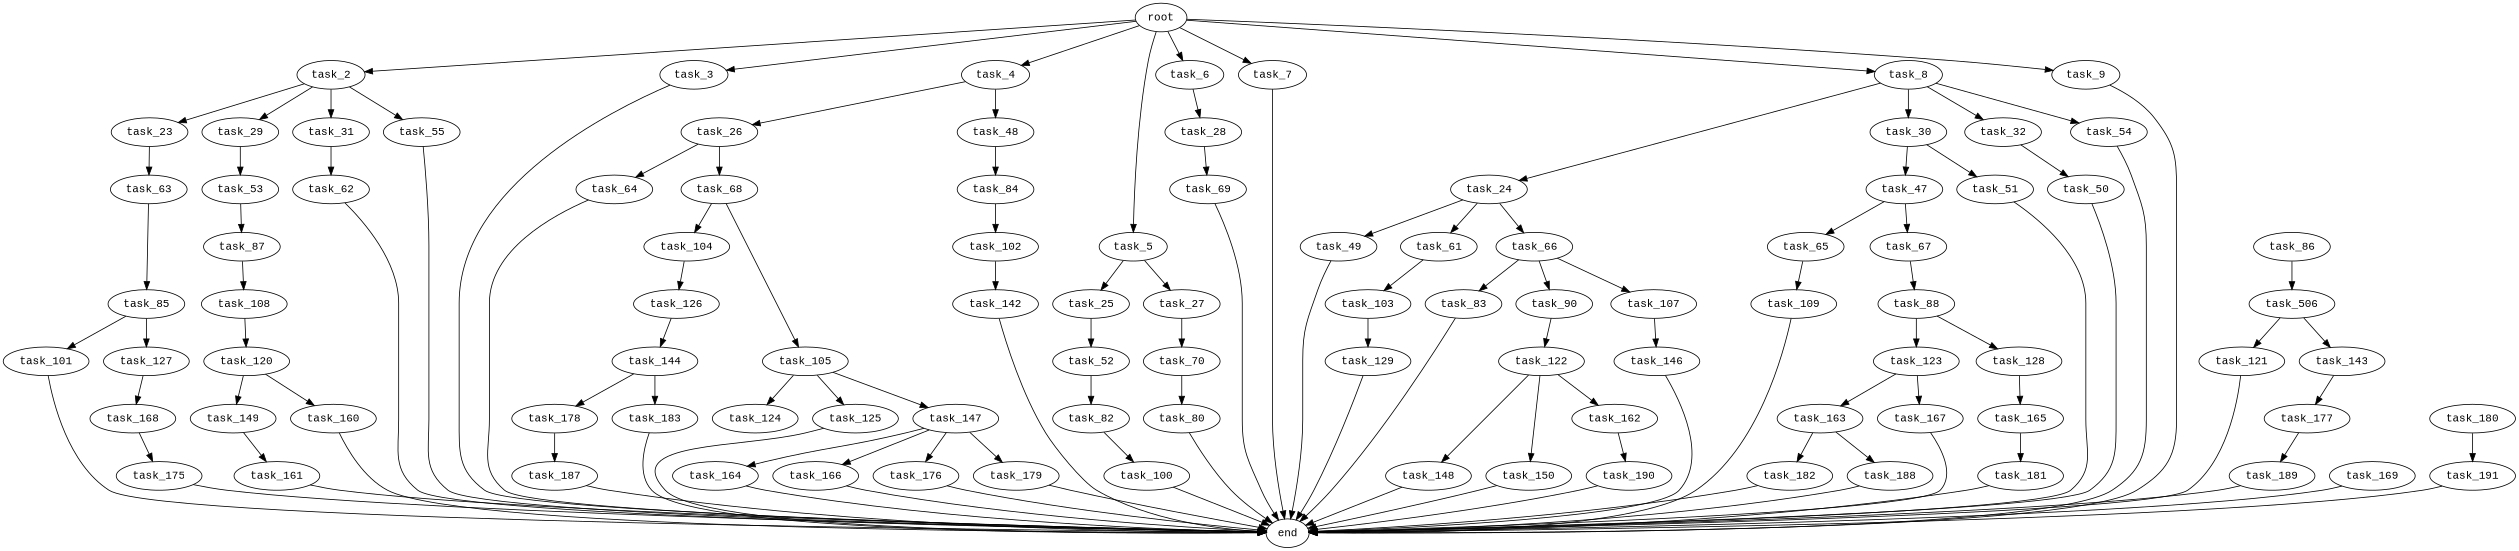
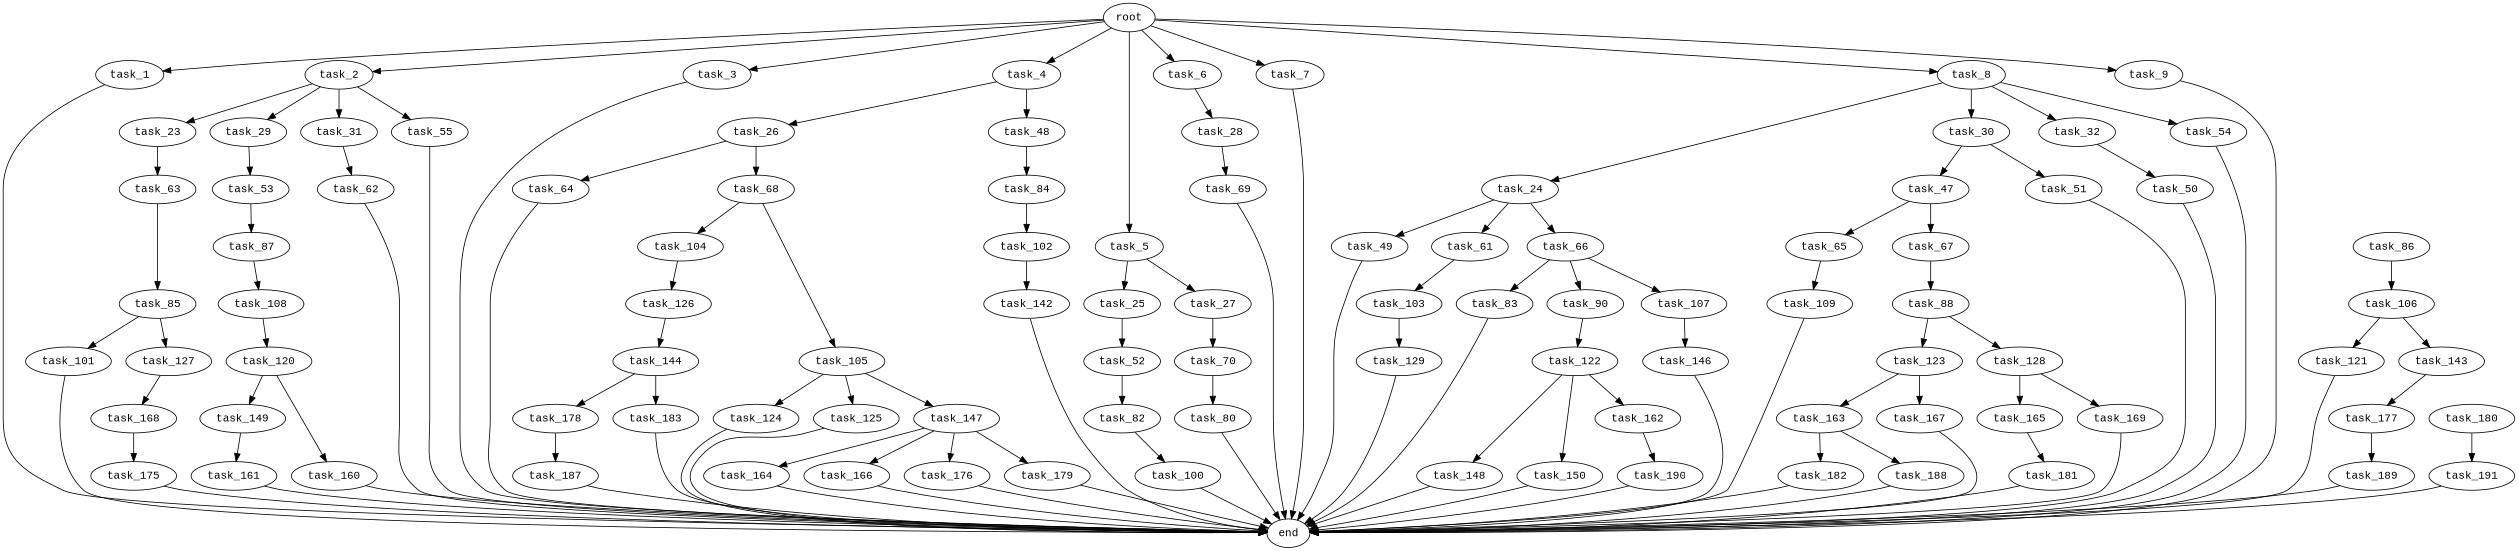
  digraph {
    fontname="Liberation Mono"
    node [fontname="Liberation Mono"]
    edge [fontname="Liberation Mono"]
    root
+   task_1
    task_2
    task_3
    task_4
    task_5
    task_6
    task_7
    task_8
    task_9
    end
    task_23
    task_29
    task_31
    task_55
    task_26
    task_48
    task_25
    task_27
    task_28
    task_24
    task_30
    task_32
    task_54
    task_63
    task_53
    task_62
    task_64
    task_68
    task_84
    task_52
    task_70
    task_69
    task_49
    task_61
    task_66
    task_47
    task_51
    task_50
    task_85
    task_103
    task_83
    task_90
    task_107
    task_82
    task_104
    task_105
    n48 [label=task_80]
    task_87
    task_65
    task_67
    task_109
    task_88
    task_102
    task_100
    task_108
    task_129
    task_101
    task_127
    task_86
-   task_106 [label=task_506]
+   task_106
    task_122
    task_146
    task_123
    task_128
    task_126
    task_124
    task_125
    task_147
    task_142
    task_168
    task_121
    task_143
    task_120
    task_163
    task_167
    task_165
    task_169
    task_148
    task_150
    task_162
    task_144
    task_164
    task_166
    task_176
    task_179
    task_177
    task_149
    task_160
    task_161
    task_190
    task_182
    task_188
    task_178
    task_183
    task_175
    task_181
    task_189
    task_187
    task_180
    task_191
+   root -> task_1
    root -> task_2
    root -> task_3
    root -> task_4
    root -> task_5
    root -> task_6
    root -> task_7
    root -> task_8
    root -> task_9
+   task_1 -> end
    task_2 -> task_23
    task_2 -> task_29
    task_2 -> task_31
    task_2 -> task_55
    task_3 -> end
    task_4 -> task_26
    task_4 -> task_48
    task_5 -> task_25
    task_5 -> task_27
    task_6 -> task_28
    task_7 -> end
    task_8 -> task_24
    task_8 -> task_30
    task_8 -> task_32
    task_8 -> task_54
    task_9 -> end
    task_23 -> task_63
    task_29 -> task_53
    task_31 -> task_62
    task_55 -> end
    task_26 -> task_64
    task_26 -> task_68
    task_48 -> task_84
    task_25 -> task_52
    task_27 -> task_70
    task_28 -> task_69
    task_24 -> task_49
    task_24 -> task_61
    task_24 -> task_66
    task_30 -> task_47
    task_30 -> task_51
    task_32 -> task_50
    task_54 -> end
    task_63 -> task_85
    task_53 -> task_87
    task_62 -> end
    task_64 -> end
    task_68 -> task_104
    task_68 -> task_105
    task_84 -> task_102
    task_52 -> task_82
    task_70 -> n48
    task_69 -> end
    task_49 -> end
    task_61 -> task_103
    task_66 -> task_83
    task_66 -> task_90
    task_66 -> task_107
    task_47 -> task_65
    task_47 -> task_67
    task_51 -> end
    task_50 -> end
    task_85 -> task_101
    task_85 -> task_127
    task_103 -> task_129
    task_83 -> end
    task_90 -> task_122
    task_107 -> task_146
    task_82 -> task_100
    task_104 -> task_126
    task_105 -> task_124
    task_105 -> task_125
    task_105 -> task_147
    n48 -> end
    task_87 -> task_108
    task_65 -> task_109
    task_67 -> task_88
    task_109 -> end
    task_88 -> task_123
    task_88 -> task_128
    task_102 -> task_142
    task_100 -> end
    task_108 -> task_120
    task_129 -> end
    task_101 -> end
    task_127 -> task_168
    task_86 -> task_106
    task_106 -> task_121
    task_106 -> task_143
    task_122 -> task_148
    task_122 -> task_150
    task_122 -> task_162
    task_146 -> end
    task_123 -> task_163
    task_123 -> task_167
    task_128 -> task_165
+   task_128 -> task_169
    task_126 -> task_144
+   task_124 -> end
    task_125 -> end
    task_147 -> task_164
    task_147 -> task_166
    task_147 -> task_176
    task_147 -> task_179
    task_142 -> end
    task_168 -> task_175
    task_121 -> end
    task_143 -> task_177
    task_120 -> task_149
    task_120 -> task_160
    task_163 -> task_182
    task_163 -> task_188
    task_167 -> end
    task_165 -> task_181
    task_169 -> end
    task_148 -> end
    task_150 -> end
    task_162 -> task_190
    task_144 -> task_178
    task_144 -> task_183
    task_164 -> end
    task_166 -> end
    task_176 -> end
    task_179 -> end
    task_177 -> task_189
    task_149 -> task_161
    task_160 -> end
    task_161 -> end
    task_190 -> end
    task_182 -> end
    task_188 -> end
    task_178 -> task_187
    task_183 -> end
    task_175 -> end
    task_181 -> end
    task_189 -> end
    task_187 -> end
    task_180 -> task_191
    task_191 -> end
  }
